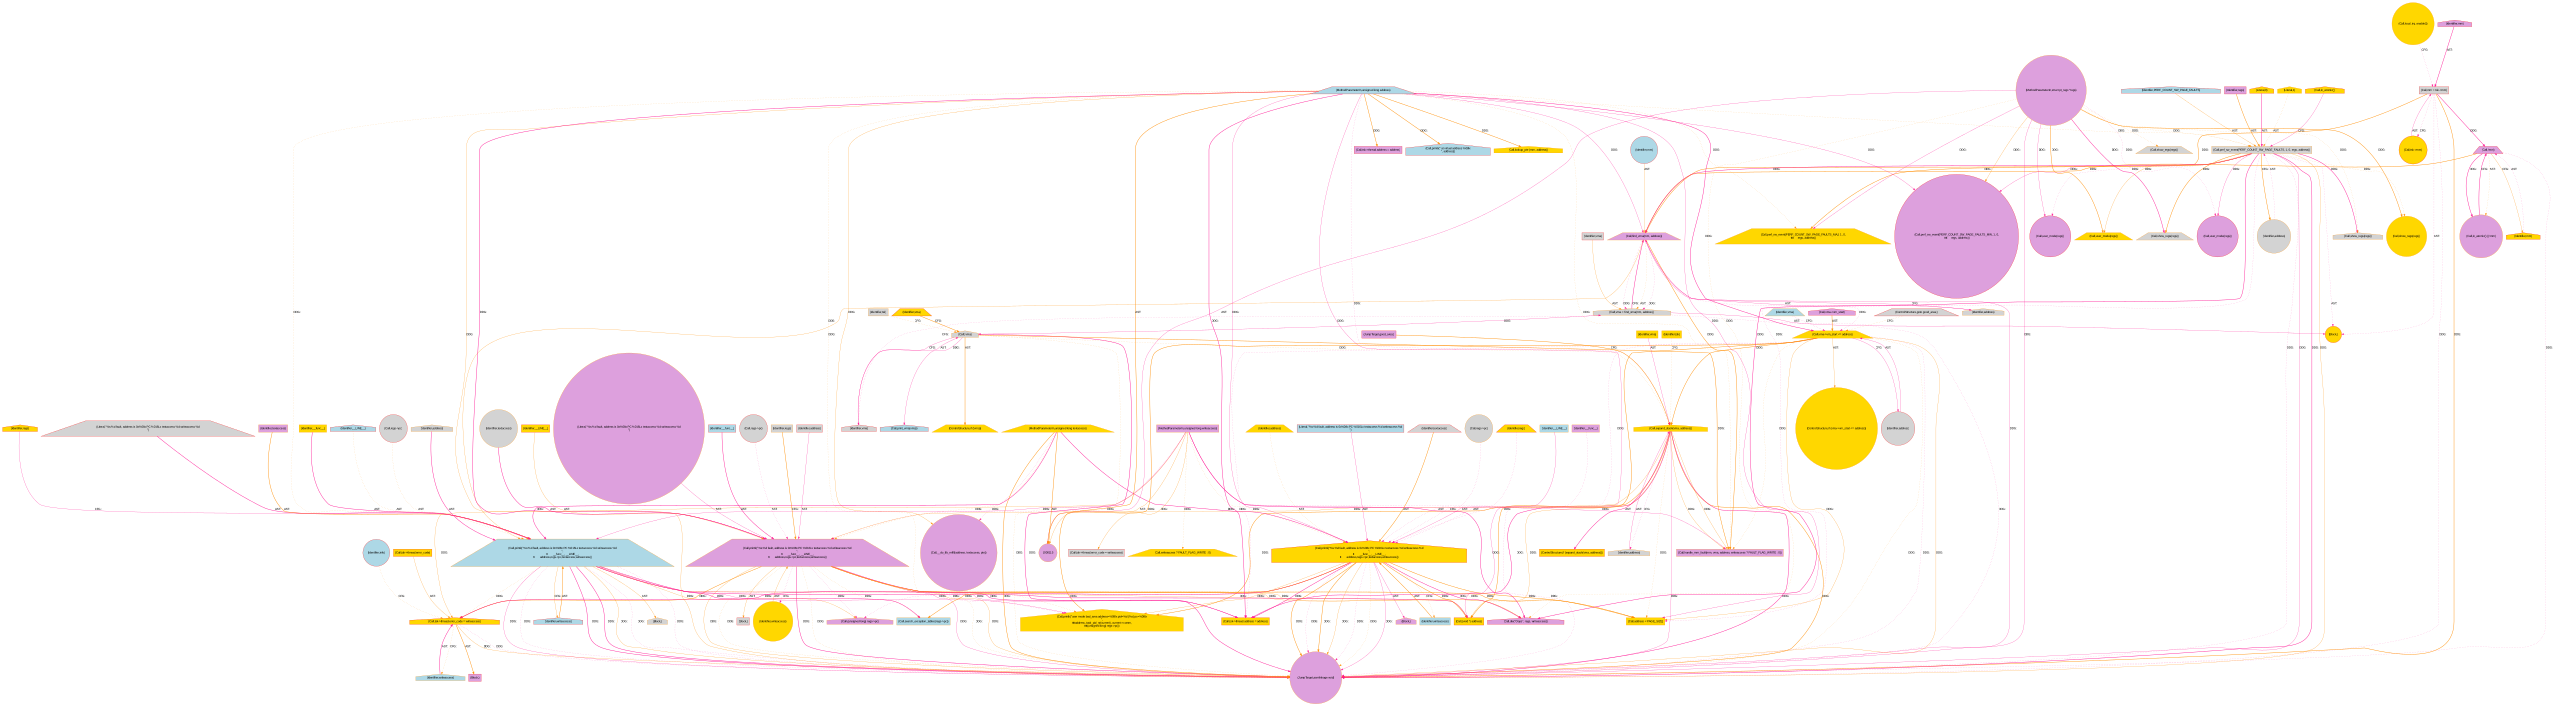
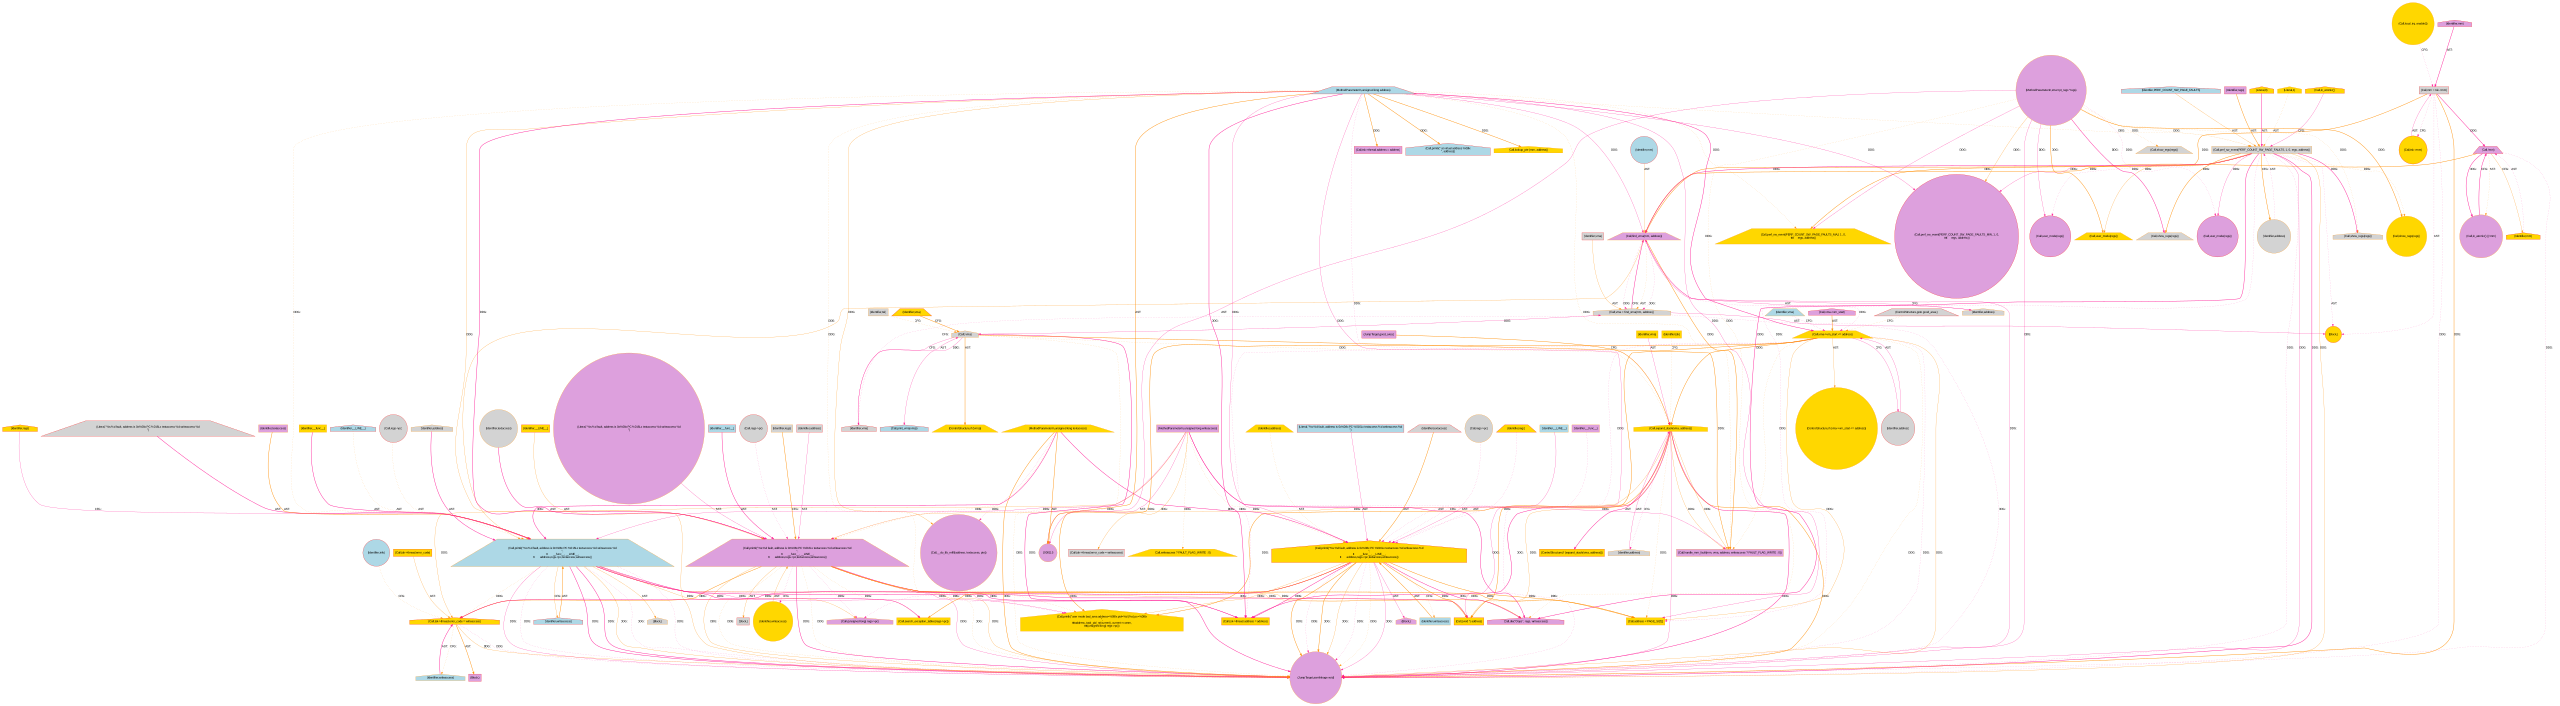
  digraph {
    fontname="Liberation Sans"
    node [color=darkorange fillcolor=gold fontname="Liberation Sans" shape=box style=filled]
    edge [color=deeppink fontname="Liberation Sans" style=dotted]
    n1 [color=red label="(Call,tsk->thread.error_code = writeaccess)" shape=house]
    n2 [fillcolor=lightblue label="(Identifier,writeaccess)" shape=house]
    n3 [fillcolor=plum label="(JumpTarget,asmlinkage void)" shape=circle]
    n4 [color=red fillcolor=plum label="(Block,)"]
    n5 [fillcolor=plum label="(Call,printk(\"%s:%d fault, address is 0x%08x PC %016Lx textaccess %d writeaccess %d\n\",\n\t\t       __func__, __LINE__,\n\t\t       address,regs->pc,textaccess,writeaccess))" shape=trapezium]
    n6 [fillcolor=plum label="(Call,(unsigned long) regs->pc)" shape=house]
    n7 [color=red fillcolor=plum label="(Call,die(\"Oops\", regs, writeaccess))" shape=house]
    n8 [color=red label="(Call,tsk->thread.address = address)"]
    n9 [label="(Call,printk(\"user mode bad_area address=%08lx pid=%d (%s) pc=%08lx\n\",\n\t\t\t\taddress, task_pid_nr(current), current->comm,\n\t\t\t\t(unsigned long) regs->pc))" shape=house]
    n10 [color=red fillcolor=lightgrey label="(Block,)"]
    n11 [label="(Call,address < PAGE_SIZE)"]
-   n12 [fillcolor=lightblue label="(Call,search_exception_tables(regs->pc))"]
+   n12 [label="(Call,search_exception_tables(regs->pc))"]
    n13 [color=red label="(Call,(void *) address)"]
    n14 [label="(Identifier,writeaccess)" shape=circle]
    n15 [label="(Call,expand_stack(vma, address))" shape=house]
    n16 [fillcolor=lightgrey label="(Identifier,address)" shape=house]
    n17 [fillcolor=plum label="(Call,handle_mm_fault(mm, vma, address, writeaccess ? FAULT_FLAG_WRITE : 0))"]
    n18 [color=red label="(ControlStructure,if (expand_stack(vma, address)))"]
    n19 [fillcolor=lightgrey label="(Call,!vma)" shape=house]
    n20 [color=red fillcolor=lightblue label="(Call,print_vma(vma))" shape=house]
    n21 [color=red fillcolor=lightgrey label="(Identifier,vma)" shape=house]
    n22 [label="(ControlStructure,if (!vma))" shape=trapezium]
    n23 [fillcolor=lightgrey label="(Call,vma = find_vma(mm, address))" shape=house]
    n24 [fillcolor=plum label="(Call,find_vma(mm, address))" shape=trapezium]
    n25 [color=red label="(Block,)" shape=circle]
    n26 [label="(Call,vma->vm_start <= address)" shape=trapezium]
    n27 [fillcolor=lightblue label="(Call,printk(\"%s:%d fault, address is 0x%08x PC %016Lx textaccess %d writeaccess %d\n\",\n\t\t       __func__, __LINE__,\n\t\t       address,regs->pc,textaccess,writeaccess))" shape=trapezium]
    n28 [fillcolor=lightgrey label="(Identifier,address)" shape=house]
    n29 [color=red label="(Call,printk(\"%s:%d fault, address is 0x%08x PC %016Lx textaccess %d writeaccess %d\n\",\n\t\t       __func__, __LINE__,\n\t\t       address,regs->pc,textaccess,writeaccess))" shape=house]
    n30 [label="(ControlStructure,if (vma->vm_start <= address))" shape=circle]
    n31 [color=red fillcolor=lightgrey label="(Identifier,address)" shape=circle]
    n32 [fillcolor=lightgrey label="(Block,)" shape=house]
    n33 [color=red fillcolor=lightblue label="(Identifier,writeaccess)" shape=house]
    n34 [color=red fillcolor=plum label="(Call,!mm)" shape=trapezium]
    n35 [fillcolor=plum label="(Call,in_atomic() || !mm)" shape=circle]
    n36 [color=red label="(Identifier,mm)" shape=house]
    n37 [color=red fillcolor=lightgrey label="(Call,mm = tsk->mm)"]
    n38 [color=red label="(Call,tsk->mm)" shape=circle]
    n39 [fillcolor=lightgrey label="(Call,perf_sw_event(PERF_COUNT_SW_PAGE_FAULTS, 1, 0, regs, address))"]
    n40 [label="(Call,user_mode(regs))" shape=trapezium]
    n41 [fillcolor=lightgrey label="(Call,show_regs(regs))" shape=trapezium]
    n42 [label="(Call,show_regs(regs))" shape=circle]
    n43 [color=red fillcolor=plum label="(Call,user_mode(regs))" shape=circle]
    n44 [fillcolor=lightgrey label="(Identifier,address)" shape=circle]
    n45 [label="(Call,perf_sw_event(PERF_COUNT_SW_PAGE_FAULTS_MAJ, 1, 0,\n \t\t\t\t     regs, address))" shape=trapezium]
    n46 [color=red fillcolor=plum label="(Call,perf_sw_event(PERF_COUNT_SW_PAGE_FAULTS_MIN, 1, 0,\n \t\t\t\t     regs, address))" shape=circle]
    n47 [color=red fillcolor=plum label="(Call,user_mode(regs))" shape=circle]
    n48 [fillcolor=lightgrey label="(Call,show_regs(regs))" shape=house]
    n49 [fillcolor=plum label="(MethodParameterIn,struct pt_regs *regs)" shape=circle]
    n50 [fillcolor=lightgrey label="(Call,show_regs(regs))" shape=trapezium]
    1000115 [fillcolor=plum shape=circle]
    n52 [color=red fillcolor=lightblue label="(MethodParameterIn,unsigned long address)" shape=trapezium]
    n53 [color=red fillcolor=plum label="(Call,tsk->thread.address = address)"]
    n54 [color=red fillcolor=lightblue label="(Call,printk(\" at virtual address %08lx\n\", address))" shape=house]
    n55 [fillcolor=plum label="(Call,__do_tlb_refill(address, textaccess, pte))" shape=circle]
    n56 [label="(Call,lookup_pte (mm, address))" shape=house]
    n57 [fillcolor=plum label="(Block,)" shape=house]
    n58 [fillcolor=lightblue label="(Identifier,writeaccess)"]
    n59 [label="(MethodParameterIn,unsigned long textaccess)" shape=trapezium]
    n60 [fillcolor=plum label="(MethodParameterIn,unsigned long writeaccess)"]
    n61 [color=red fillcolor=lightgrey label="(Call,tsk->thread.error_code = writeaccess)"]
    n62 [label="(Call,writeaccess ? FAULT_FLAG_WRITE : 0)" shape=trapezium]
    n63 [label="(Call,local_irq_enable())" shape=circle]
    n64 [color=red fillcolor=lightblue label="(Identifier,__func__)"]
    n65 [fillcolor=lightgrey label="(Identifier,tsk)"]
    n66 [color=red fillcolor=lightblue label="(Identifier,mm)" shape=circle]
    n67 [label="(Identifier,address)" shape=trapezium]
    n68 [color=red label="(Call,tsk->thread.error_code)"]
    n69 [color=red fillcolor=plum label="(Call,vma->vm_start)" shape=house]
    n70 [color=red fillcolor=lightgrey label="(Literal,\"%s:%d fault, address is 0x%08x PC %016Lx textaccess %d writeaccess %d\n\")" shape=trapezium]
    n71 [color=red fillcolor=lightgrey label="(Identifier,vma)"]
    n72 [color=red fillcolor=lightblue label="(Literal,\"%s:%d fault, address is 0x%08x PC %016Lx textaccess %d writeaccess %d\n\")"]
    n73 [color=red fillcolor=plum label="(JumpTarget,good_area:)"]
    n74 [fillcolor=plum label="(Identifier,textaccess)"]
    n75 [color=red fillcolor=lightgrey label="(Call,regs->pc)" shape=circle]
    n76 [label="(Identifier,vma)"]
    n77 [fillcolor=lightgrey label="(Identifier,regs)"]
    n78 [label="(Identifier,__func__)"]
    n79 [color=red fillcolor=lightgrey label="(Identifier,textaccess)" shape=trapezium]
    n80 [color=red fillcolor=plum label="(Identifier,regs)"]
    n81 [color=red fillcolor=lightblue label="(Identifier,__LINE__)" shape=house]
    n82 [color=red fillcolor=plum label="(Identifier,mm)" shape=house]
    n83 [color=red fillcolor=lightgrey label="(ControlStructure,goto good_area;)" shape=trapezium]
    n84 [color=red fillcolor=lightgrey label="(Identifier,address)"]
    n85 [color=red label="(Literal,0)" shape=house]
    n86 [label="(Literal,1)" shape=house]
    n87 [fillcolor=lightgrey label="(Identifier,textaccess)" shape=circle]
    n88 [color=red fillcolor=lightgrey label="(Call,regs->pc)" shape=circle]
    n89 [fillcolor=lightblue label="(Identifier,vma)" shape=trapezium]
    n90 [fillcolor=lightgrey label="(Identifier,address)" shape=house]
    n91 [fillcolor=lightgrey label="(Call,regs->pc)" shape=circle]
    n92 [color=red label="(Identifier,regs)" shape=trapezium]
    n93 [color=red label="(Identifier,__LINE__)"]
    n94 [fillcolor=plum label="(Literal,\"%s:%d fault, address is 0x%08x PC %016Lx textaccess %d writeaccess %d\n\")" shape=circle]
    n95 [color=red label="(Identifier,vma)" shape=trapezium]
    n96 [color=red label="(Call,in_atomic())" shape=house]
    n97 [color=red fillcolor=lightblue label="(Identifier,PERF_COUNT_SW_PAGE_FAULTS)" shape=house]
    n98 [fillcolor=lightblue label="(Identifier,__LINE__)"]
    n99 [fillcolor=plum label="(Identifier,__func__)"]
    n100 [color=red label="(Identifier,regs)" shape=house]
    n101 [label="(Identifier,tsk)"]
    n102 [color=red fillcolor=lightblue label="(Identifier,info)" shape=circle]
    n1 -> n2 [color=darkorange label="CFG: "]
    n1 -> n3 [color=darkorange label="DDG: " style=solid]
    n1 -> n3 [label="DDG: "]
    n1 -> n4 [color=darkorange label="AST: " style=bold]
    n2 -> n1 [label="AST: " style=bold]
    n5 -> n1 [color=darkorange label="DDG: " style=bold]
    n5 -> n3 [color=darkorange label="DDG: "]
    n5 -> n3 [label="DDG: " style=bold]
    n5 -> n3 [color=darkorange label="DDG: "]
    n5 -> n3 [label="DDG: " style=solid]
    n5 -> n3 [color=darkorange label="DDG: "]
    n5 -> n3 [color=darkorange label="DDG: " style=solid]
    n5 -> n3 [color=darkorange label="DDG: " style=solid]
    n5 -> n6 [label="DDG: "]
    n5 -> n7 [color=darkorange label="DDG: " style=solid]
    n5 -> n8 [label="DDG: " style=bold]
    n5 -> n9 [label="DDG: "]
    n5 -> n10 [color=darkorange label="AST: " style=solid]
    n5 -> n11 [color=darkorange label="DDG: " style=bold]
    n5 -> n12 [color=darkorange label="DDG: "]
    n5 -> n13 [color=darkorange label="DDG: " style=solid]
    n5 -> n14 [label="CFG: "]
    n14 -> n5 [color=darkorange label="AST: " style=solid]
    n15 -> n3 [color=darkorange label="DDG: " style=bold]
    n15 -> n3 [label="DDG: " style=solid]
    n15 -> n3 [label="DDG: " style=bold]
    n15 -> n5 [color=darkorange label="DDG: " style=solid]
    n15 -> n8 [label="DDG: " style=bold]
    n15 -> n9 [color=darkorange label="DDG: " style=bold]
    n15 -> n11 [color=darkorange label="DDG: "]
    n15 -> n13 [color=darkorange label="DDG: " style=solid]
    n15 -> n16 [label="CFG: "]
    n15 -> n17 [color=darkorange label="DDG: " style=solid]
    n15 -> n17 [color=darkorange label="DDG: " style=solid]
    n15 -> n18 [label="AST: " style=bold]
    n16 -> n15 [label="AST: " style=solid]
    n19 -> n3 [label="DDG: " style=bold]
    n19 -> n3 [color=darkorange label="DDG: "]
    n19 -> n15 [color=darkorange label="DDG: "]
    n19 -> n17 [color=darkorange label="DDG: " style=bold]
    n19 -> n20 [label="DDG: " style=solid]
    n19 -> n21 [label="CFG: " style=solid]
    n19 -> n22 [color=darkorange label="AST: " style=bold]
    n21 -> n19 [label="AST: " style=solid]
    n21 -> n23 [label="CFG: "]
    n23 -> n3 [label="DDG: "]
    n23 -> n19 [label="DDG: " style=solid]
    n23 -> n24 [label="CFG: " style=bold]
    n23 -> n25 [label="AST: " style=solid]
    n24 -> n3 [label="DDG: " style=solid]
    n24 -> n17 [color=darkorange label="DDG: " style=bold]
    n24 -> n23 [color=darkorange label="AST: "]
    n24 -> n23 [label="DDG: "]
    n24 -> n23 [label="DDG: "]
    n24 -> n26 [label="DDG: "]
    n24 -> n27 [color=darkorange label="DDG: " style=solid]
    n24 -> n28 [label="CFG: " style=solid]
    n26 -> n3 [color=darkorange label="DDG: "]
    n26 -> n3 [label="DDG: "]
    n26 -> n3 [color=darkorange label="DDG: " style=solid]
    n26 -> n8 [label="DDG: "]
    n26 -> n9 [color=darkorange label="DDG: " style=bold]
    n26 -> n11 [color=darkorange label="DDG: " style=solid]
    n26 -> n13 [color=darkorange label="DDG: " style=bold]
    n26 -> n15 [color=darkorange label="DDG: " style=bold]
    n26 -> n17 [color=darkorange label="DDG: "]
    n26 -> n29 [label="DDG: "]
    n26 -> n30 [color=darkorange label="AST: " style=solid]
    n26 -> n31 [label="CFG: " style=solid]
    n27 -> n1 [color=darkorange label="DDG: "]
    n27 -> n3 [label="DDG: "]
    n27 -> n3 [label="DDG: "]
    n27 -> n3 [label="DDG: " style=solid]
    n27 -> n3 [label="DDG: "]
    n27 -> n3 [label="DDG: " style=bold]
    n27 -> n3 [label="DDG: " style=bold]
    n27 -> n3 [color=darkorange label="DDG: " style=solid]
    n27 -> n6 [color=darkorange label="DDG: " style=solid]
    n27 -> n7 [color=darkorange label="DDG: " style=solid]
    n27 -> n8 [label="DDG: " style=solid]
    n27 -> n9 [label="DDG: " style=solid]
    n27 -> n11 [color=darkorange label="DDG: "]
    n27 -> n12 [label="DDG: " style=bold]
    n27 -> n13 [label="DDG: " style=bold]
    n27 -> n32 [color=darkorange label="AST: " style=solid]
    n27 -> n33 [color=darkorange label="CFG: " style=solid]
    n28 -> n24 [label="AST: " style=solid]
    n29 -> n1 [label="DDG: " style=bold]
    n29 -> n3 [color=darkorange label="DDG: " style=solid]
    n29 -> n3 [label="DDG: "]
    n29 -> n3 [color=darkorange label="DDG: "]
    n29 -> n3 [label="DDG: " style=solid]
    n29 -> n3 [color=darkorange label="DDG: " style=bold]
    n29 -> n3 [label="DDG: "]
    n29 -> n3 [color=darkorange label="DDG: " style=bold]
    n29 -> n6 [label="DDG: "]
    n29 -> n7 [label="DDG: " style=bold]
    n29 -> n8 [label="DDG: " style=bold]
    n29 -> n9 [color=darkorange label="DDG: " style=solid]
    n29 -> n11 [color=darkorange label="DDG: " style=bold]
    n29 -> n12 [color=darkorange label="DDG: " style=bold]
    n29 -> n13 [color=darkorange label="DDG: " style=bold]
    n29 -> n57 [label="AST: " style=solid]
    n29 -> n58 [color=darkorange label="CFG: "]
    n31 -> n26 [label="AST: " style=solid]
    n33 -> n27 [color=darkorange label="AST: " style=bold]
    n34 -> n3 [label="DDG: "]
    n34 -> n24 [color=darkorange label="DDG: " style=bold]
    n34 -> n35 [color=darkorange label="AST: "]
    n34 -> n35 [label="DDG: " style=bold]
    n34 -> n36 [color=darkorange label="CFG: " style=solid]
    n35 -> n34 [label="CFG: " style=bold]
    n36 -> n34 [label="AST: "]
    n37 -> n3 [label="DDG: "]
    n37 -> n3 [color=darkorange label="DDG: " style=bold]
    n37 -> n24 [color=darkorange label="DDG: " style=bold]
    n37 -> n25 [label="AST: "]
    n37 -> n34 [label="DDG: " style=bold]
    n37 -> n38 [label="CFG: "]
    n38 -> n37 [label="AST: " style=solid]
    n39 -> n3 [color=darkorange label="DDG: " style=solid]
    n39 -> n3 [label="DDG: "]
    n39 -> n3 [label="DDG: " style=solid]
    n39 -> n3 [label="DDG: " style=bold]
    n39 -> n7 [label="DDG: " style=bold]
    n39 -> n11 [label="DDG: "]
    n39 -> n24 [label="DDG: " style=bold]
    n39 -> n25 [label="AST: "]
    n39 -> n40 [color=darkorange label="DDG: " style=solid]
    n39 -> n41 [color=darkorange label="DDG: " style=bold]
    n39 -> n42 [color=darkorange label="DDG: "]
    n39 -> n43 [label="DDG: "]
    n39 -> n44 [color=darkorange label="CFG: " style=bold]
    n39 -> n45 [color=darkorange label="DDG: " style=bold]
    n39 -> n46 [label="DDG: " style=solid]
    n39 -> n47 [label="DDG: " style=solid]
    n39 -> n48 [label="DDG: " style=bold]
    n44 -> n39 [label="AST: "]
    n49 -> n3 [label="DDG: " style=solid]
    n49 -> n7 [color=darkorange label="DDG: "]
    n49 -> n39 [color=darkorange label="DDG: "]
    n49 -> n40 [color=darkorange label="DDG: " style=bold]
    n49 -> n41 [label="DDG: " style=bold]
    n49 -> n42 [color=darkorange label="DDG: " style=bold]
    n49 -> n43 [label="DDG: " style=solid]
    n49 -> n45 [label="DDG: " style=solid]
    n49 -> n46 [color=darkorange label="DDG: " style=solid]
    n49 -> n47 [label="DDG: "]
    n49 -> n48 [color=darkorange label="DDG: "]
    n49 -> n50 [color=darkorange label="DDG: "]
    n49 -> 1000115 [label="AST: " style=solid]
    n52 -> n3 [color=darkorange label="DDG: " style=solid]
    n52 -> n5 [label="DDG: " style=bold]
    n52 -> n8 [label="DDG: " style=bold]
    n52 -> n9 [color=darkorange label="DDG: "]
    n52 -> n11 [label="DDG: " style=solid]
    n52 -> n13 [label="DDG: " style=solid]
    n52 -> n15 [label="DDG: "]
    n52 -> n17 [color=darkorange label="DDG: "]
    n52 -> n24 [label="DDG: " style=solid]
    n52 -> n26 [label="DDG: " style=bold]
    n52 -> n27 [color=darkorange label="DDG: "]
    n52 -> n29 [label="DDG: " style=solid]
    n52 -> n39 [color=darkorange label="DDG: "]
    n52 -> n45 [color=darkorange label="DDG: "]
    n52 -> n46 [label="DDG: " style=solid]
    n52 -> 1000115 [color=darkorange label="AST: " style=bold]
    n52 -> n53 [color=darkorange label="DDG: " style=bold]
    n52 -> n54 [color=darkorange label="DDG: " style=bold]
    n52 -> n55 [color=darkorange label="DDG: " style=solid]
    n52 -> n56 [color=darkorange label="DDG: " style=bold]
    n58 -> n29 [color=darkorange label="AST: " style=bold]
    n59 -> n3 [color=darkorange label="DDG: " style=bold]
    n59 -> n5 [color=darkorange label="DDG: "]
    n59 -> n27 [label="DDG: " style=bold]
    n59 -> n29 [label="DDG: " style=bold]
    n59 -> 1000115 [color=darkorange label="AST: " style=bold]
    n59 -> n55 [label="DDG: "]
    n60 -> n1 [color=darkorange label="DDG: " style=solid]
    n60 -> n3 [label="DDG: "]
    n60 -> n5 [label="DDG: "]
    n60 -> n7 [label="DDG: " style=bold]
    n60 -> n17 [label="DDG: " style=solid]
    n60 -> n27 [label="DDG: " style=solid]
    n60 -> n29 [color=darkorange label="DDG: "]
-   n60 -> 1000115 [color=darkorange label="AST: " style=solid]
+   n60 -> 1000115 [label="AST: " style=solid]
    n60 -> n61 [color=darkorange label="DDG: " style=solid]
    n60 -> n62 [color=darkorange label="DDG: "]
    n63 -> n37 [label="CFG: "]
    n64 -> n5 [label="AST: " style=bold]
    n65 -> n19 [color=darkorange label="CFG: "]
    n66 -> n24 [color=darkorange label="AST: " style=solid]
    n67 -> n29 [color=darkorange label="AST: "]
    n68 -> n1 [color=darkorange label="AST: " style=solid]
    n69 -> n26 [color=darkorange label="AST: " style=bold]
    n70 -> n27 [label="AST: " style=bold]
    n71 -> n23 [color=darkorange label="AST: " style=solid]
    n72 -> n29 [label="AST: " style=solid]
    n73 -> n15 [color=darkorange label="CFG: " style=bold]
    n74 -> n27 [color=darkorange label="AST: " style=bold]
    n75 -> n5 [label="AST: "]
    n76 -> n15 [label="AST: " style=solid]
    n77 -> n5 [color=darkorange label="CFG: " style=bold]
    n78 -> n27 [label="AST: " style=bold]
    n79 -> n29 [color=darkorange label="AST: " style=bold]
    n80 -> n39 [color=darkorange label="AST: " style=bold]
    n81 -> n27 [color=darkorange label="AST: "]
    n82 -> n37 [label="AST: " style=bold]
    n83 -> n26 [color=darkorange label="CFG: "]
    n84 -> n5 [label="AST: " style=solid]
    n85 -> n39 [label="AST: " style=bold]
    n86 -> n39 [color=darkorange label="AST: "]
    n87 -> n5 [label="AST: " style=bold]
    n88 -> n27 [color=darkorange label="AST: "]
    n89 -> n26 [label="CFG: "]
    n90 -> n27 [label="AST: " style=bold]
    n91 -> n29 [label="AST: "]
    n92 -> n29 [label="CFG: "]
    n93 -> n5 [color=darkorange label="AST: " style=solid]
    n94 -> n5 [label="AST: " style=solid]
    n95 -> n19 [color=darkorange label="CFG: " style=bold]
    n96 -> n39 [label="CFG: " style=solid]
    n97 -> n39 [color=darkorange label="AST: " style=solid]
    n98 -> n29 [label="AST: " style=solid]
    n99 -> n29 [label="AST: "]
    n100 -> n27 [label="CFG: " style=solid]
    n101 -> n15 [color=darkorange label="CFG: "]
    n102 -> n1 [color=darkorange label="CFG: "]
  }
